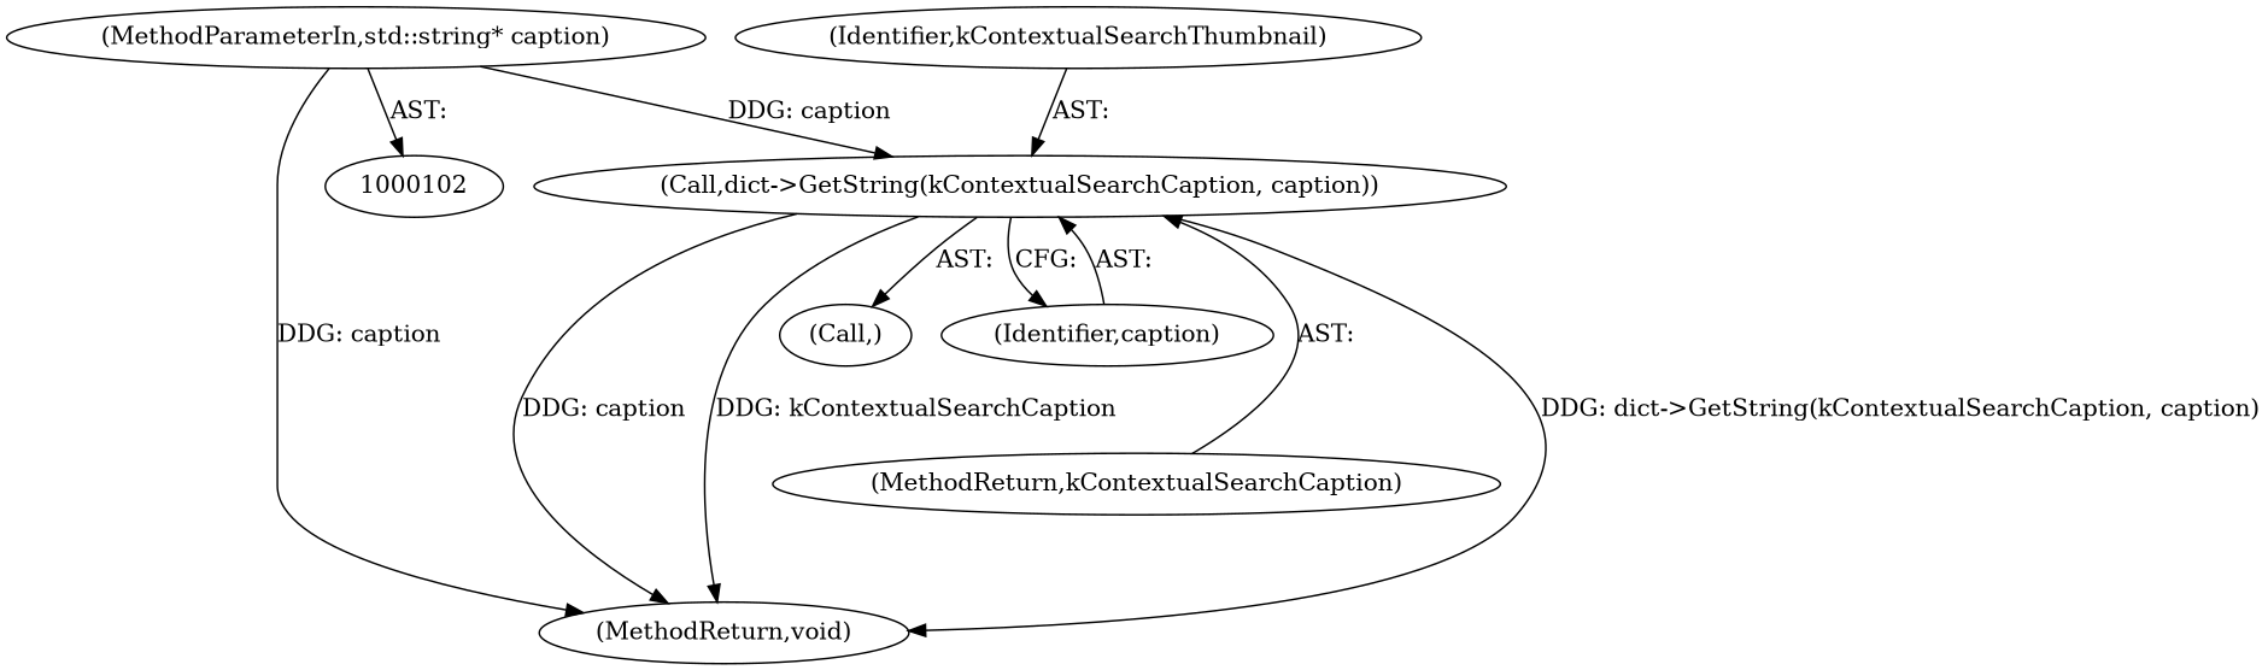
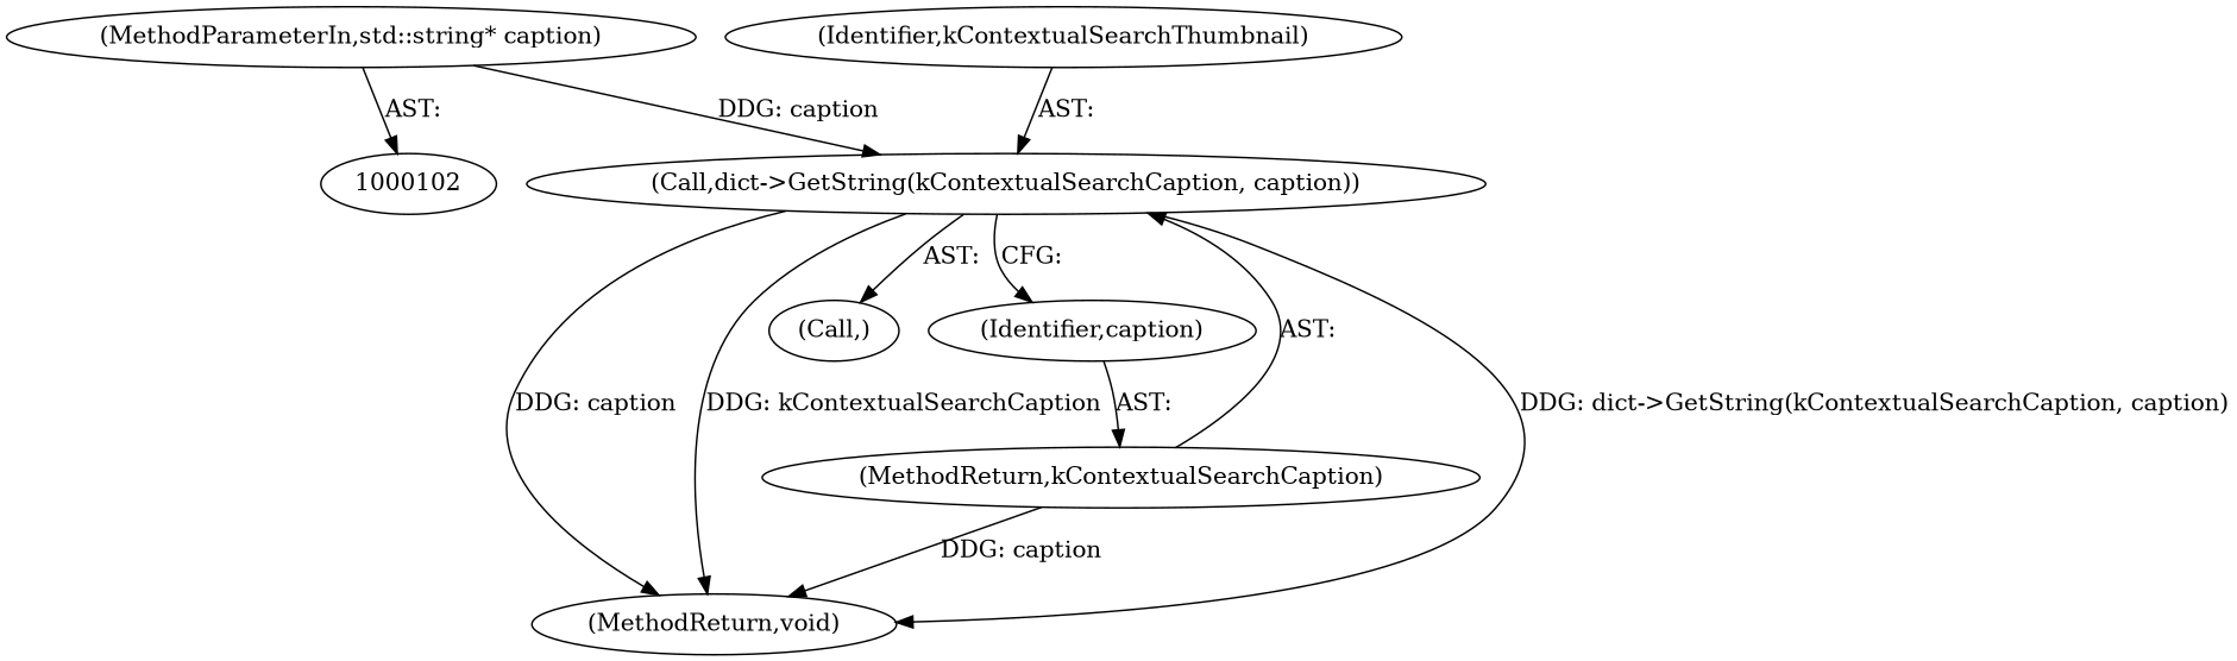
  digraph {
    n1 [label="(MethodParameterIn,std::string* caption)"]
    n2 [label="(Call,dict->GetString(kContextualSearchCaption, caption))"]
    n3 [label="(MethodReturn,void)"]
    1000102
    n5 [label="(Call,)"]
    n6 [label="(Identifier,caption)"]
    n7 [label="(MethodReturn,kContextualSearchCaption)"]
    n8 [label="(Identifier,kContextualSearchThumbnail)"]
    n1 -> n2 [label="DDG: caption"]
-   n1 -> n3 [label="DDG: caption"]
+   n7 -> n3 [label="DDG: caption"]
    n1 -> 1000102 [label="AST: "]
    n2 -> n3 [label="DDG: dict->GetString(kContextualSearchCaption, caption)"]
    n2 -> n3 [label="DDG: caption"]
    n2 -> n3 [label="DDG: kContextualSearchCaption"]
    n2 -> n5 [label="AST: "]
    n2 -> n6 [label="CFG: "]
-   n6 -> n2 [label="AST: "]
+   n6 -> n7 [label="AST: "]
    n7 -> n2 [label="AST: "]
    n8 -> n2 [label="AST: "]
  }
